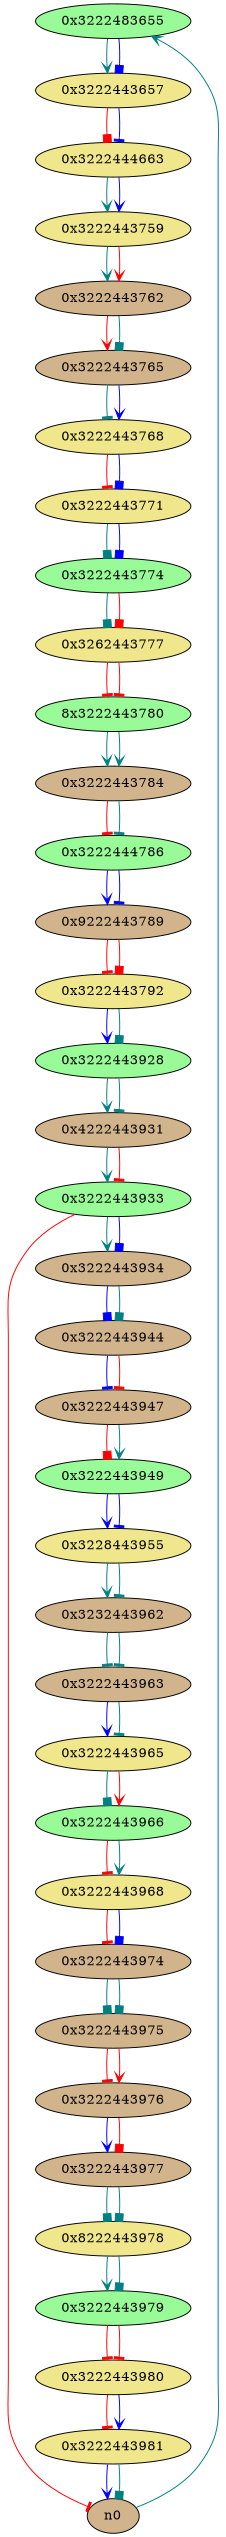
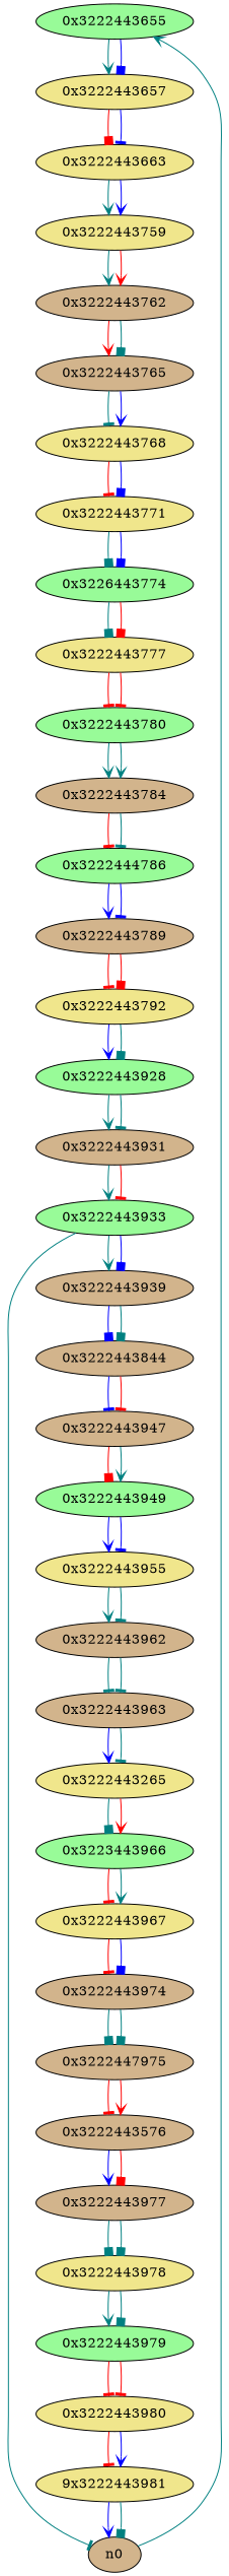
  digraph {
    node [fillcolor=tan style=filled]
    edge [arrowhead=vee color=teal]
-   n1 [fillcolor=palegreen label="0x3222483655"]
+   n1 [fillcolor=palegreen label="0x3222443655"]
    n2 [fillcolor=khaki label="0x3222443657"]
-   n3 [fillcolor=khaki label="0x3222444663"]
+   n3 [fillcolor=khaki label="0x3222443663"]
    n4 [fillcolor=khaki label="0x3222443759"]
    n5 [label="0x3222443762"]
    n0
    n6 [label="0x3222443765"]
    n7 [fillcolor=khaki label="0x3222443768"]
    n8 [fillcolor=khaki label="0x3222443771"]
-   n9 [fillcolor=palegreen label="0x3222443774"]
-   n10 [fillcolor=khaki label="0x3262443777"]
-   n11 [fillcolor=palegreen label="8x3222443780"]
+   n9 [fillcolor=palegreen label="0x3226443774"]
+   n10 [fillcolor=khaki label="0x3222443777"]
+   n11 [fillcolor=palegreen label="0x3222443780"]
    n12 [label="0x3222443784"]
    n13 [fillcolor=palegreen label="0x3222444786"]
-   n14 [label="0x9222443789"]
+   n14 [label="0x3222443789"]
    n15 [fillcolor=khaki label="0x3222443792"]
    n16 [fillcolor=palegreen label="0x3222443928"]
-   n17 [label="0x4222443931"]
+   n17 [label="0x3222443931"]
    n18 [fillcolor=palegreen label="0x3222443933"]
-   n19 [label="0x3222443934"]
-   n20 [label="0x3222443944"]
+   n19 [label="0x3222443939"]
+   n20 [label="0x3222443844"]
    n21 [label="0x3222443947"]
    n22 [fillcolor=palegreen label="0x3222443949"]
-   n23 [fillcolor=khaki label="0x3228443955"]
-   n24 [label="0x3232443962"]
+   n23 [fillcolor=khaki label="0x3222443955"]
+   n24 [label="0x3222443962"]
    n25 [label="0x3222443963"]
-   n26 [fillcolor=khaki label="0x3222443965"]
-   n27 [fillcolor=palegreen label="0x3222443966"]
-   n28 [fillcolor=khaki label="0x3222443968"]
+   n26 [fillcolor=khaki label="0x3222443265"]
+   n27 [fillcolor=palegreen label="0x3223443966"]
+   n28 [fillcolor=khaki label="0x3222443967"]
    n29 [label="0x3222443974"]
-   n30 [label="0x3222443975"]
-   n31 [label="0x3222443976"]
+   n30 [label="0x3222447975"]
+   n31 [label="0x3222443576"]
    n32 [label="0x3222443977"]
-   n33 [fillcolor=khaki label="0x8222443978"]
+   n33 [fillcolor=khaki label="0x3222443978"]
    n34 [fillcolor=palegreen label="0x3222443979"]
    n35 [fillcolor=khaki label="0x3222443980"]
-   n36 [fillcolor=khaki label="0x3222443981"]
+   n36 [fillcolor=khaki label="9x3222443981"]
    n1 -> n2
    n1 -> n2 [arrowhead=box color=blue]
    n2 -> n3 [arrowhead=box color=red]
    n2 -> n3 [arrowhead=tee color=blue]
    n3 -> n4
    n3 -> n4 [color=blue]
    n4 -> n5
    n4 -> n5 [color=red]
    n5 -> n6 [color=red]
    n5 -> n6 [arrowhead=box]
    n0 -> n1
    n6 -> n7 [arrowhead=tee]
    n6 -> n7 [color=blue]
    n7 -> n8 [arrowhead=tee color=red]
    n7 -> n8 [arrowhead=box color=blue]
    n8 -> n9 [arrowhead=box]
    n8 -> n9 [arrowhead=box color=blue]
    n9 -> n10 [arrowhead=box]
    n9 -> n10 [arrowhead=box color=red]
    n10 -> n11 [arrowhead=tee color=red]
    n10 -> n11 [arrowhead=tee color=red]
    n11 -> n12
    n11 -> n12
    n12 -> n13 [arrowhead=tee color=red]
    n12 -> n13 [arrowhead=tee]
    n13 -> n14 [color=blue]
    n13 -> n14 [arrowhead=tee color=blue]
    n14 -> n15 [arrowhead=tee color=red]
    n14 -> n15 [arrowhead=box color=red]
    n15 -> n16 [color=blue]
    n15 -> n16 [arrowhead=box]
    n16 -> n17
    n16 -> n17 [arrowhead=tee]
    n17 -> n18
    n17 -> n18 [arrowhead=tee color=red]
-   n18 -> n0 [arrowhead=tee color=red]
+   n18 -> n0 [arrowhead=tee]
    n18 -> n19
    n18 -> n19 [arrowhead=box color=blue]
    n19 -> n20 [arrowhead=box color=blue]
    n19 -> n20 [arrowhead=box]
    n20 -> n21 [arrowhead=tee color=blue]
    n20 -> n21 [arrowhead=tee color=red]
    n21 -> n22 [arrowhead=box color=red]
    n21 -> n22
    n22 -> n23 [color=blue]
    n22 -> n23 [arrowhead=tee color=blue]
    n23 -> n24
    n23 -> n24 [arrowhead=tee]
    n24 -> n25 [arrowhead=tee]
    n24 -> n25 [arrowhead=tee]
    n25 -> n26 [color=blue]
    n25 -> n26 [arrowhead=tee]
    n26 -> n27 [arrowhead=box]
    n26 -> n27 [color=red]
    n27 -> n28 [arrowhead=tee color=red]
    n27 -> n28
    n28 -> n29 [arrowhead=tee color=red]
    n28 -> n29 [arrowhead=box color=blue]
    n29 -> n30 [arrowhead=box]
    n29 -> n30 [arrowhead=box]
    n30 -> n31 [arrowhead=tee color=red]
    n30 -> n31 [color=red]
    n31 -> n32 [color=blue]
    n31 -> n32 [arrowhead=box color=red]
    n32 -> n33 [arrowhead=box]
    n32 -> n33 [arrowhead=box]
    n33 -> n34
    n33 -> n34 [arrowhead=box]
    n34 -> n35 [arrowhead=tee color=red]
    n34 -> n35 [arrowhead=tee color=red]
    n35 -> n36 [arrowhead=tee color=red]
    n35 -> n36 [color=blue]
    n36 -> n0 [color=blue]
    n36 -> n0 [arrowhead=box]
  }
